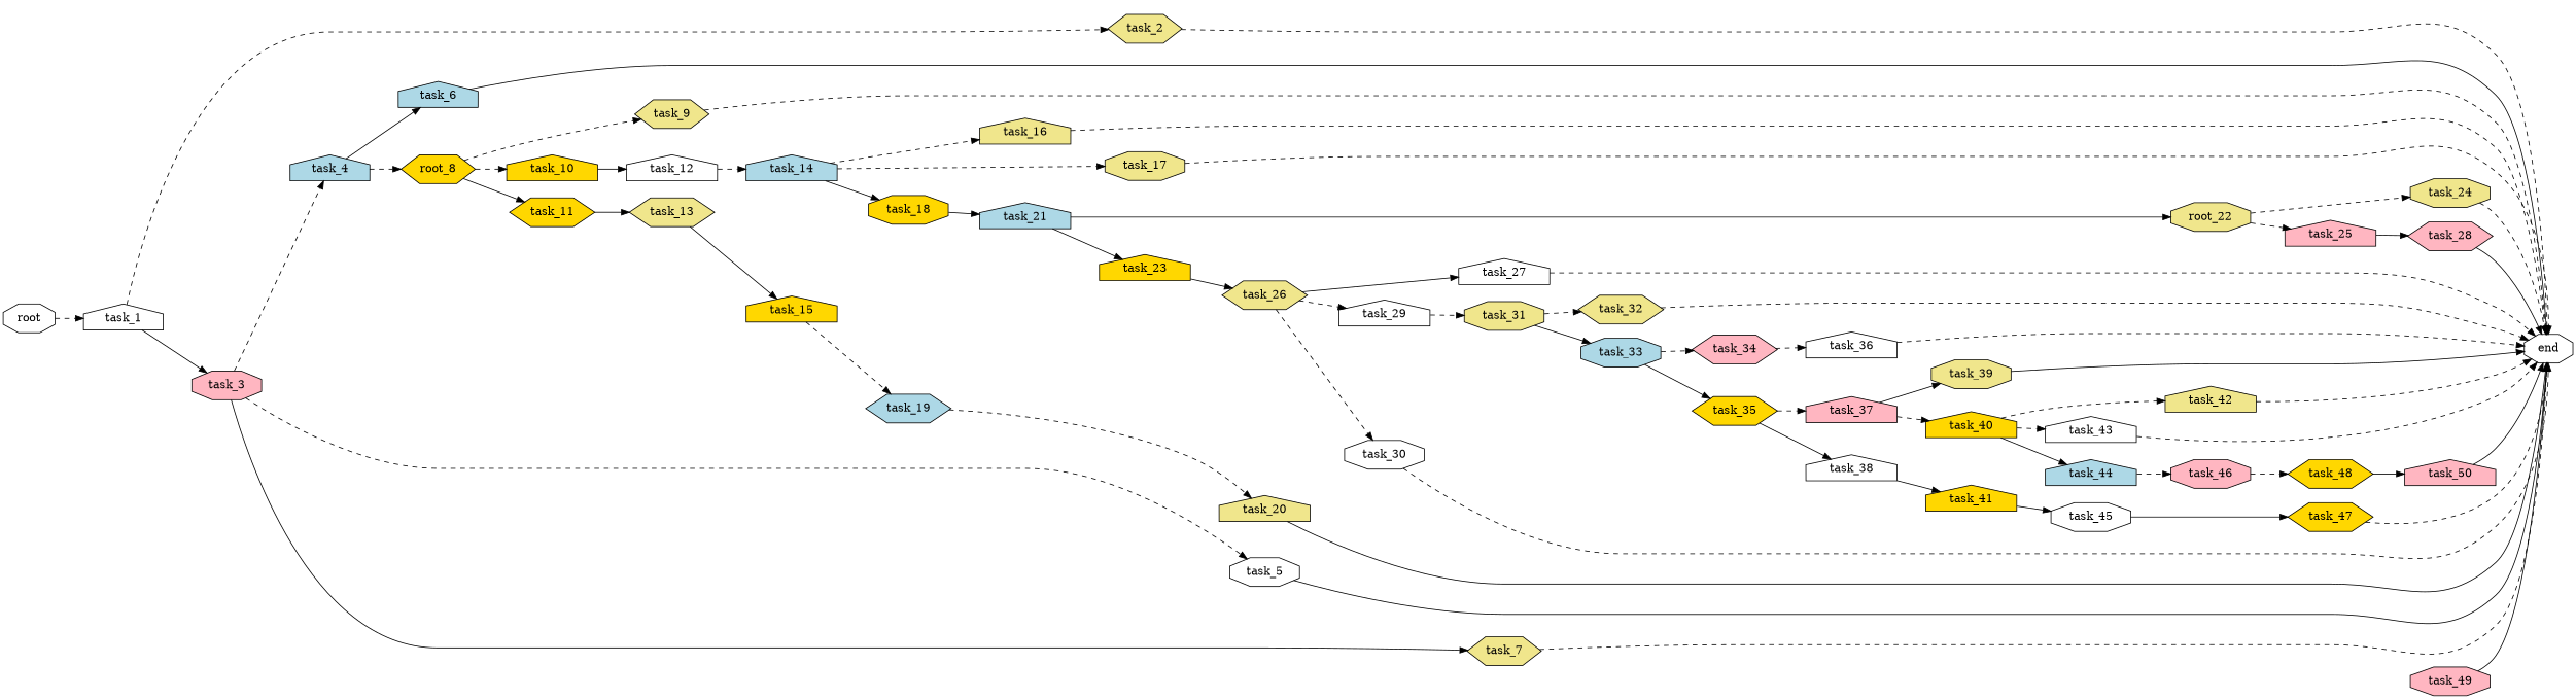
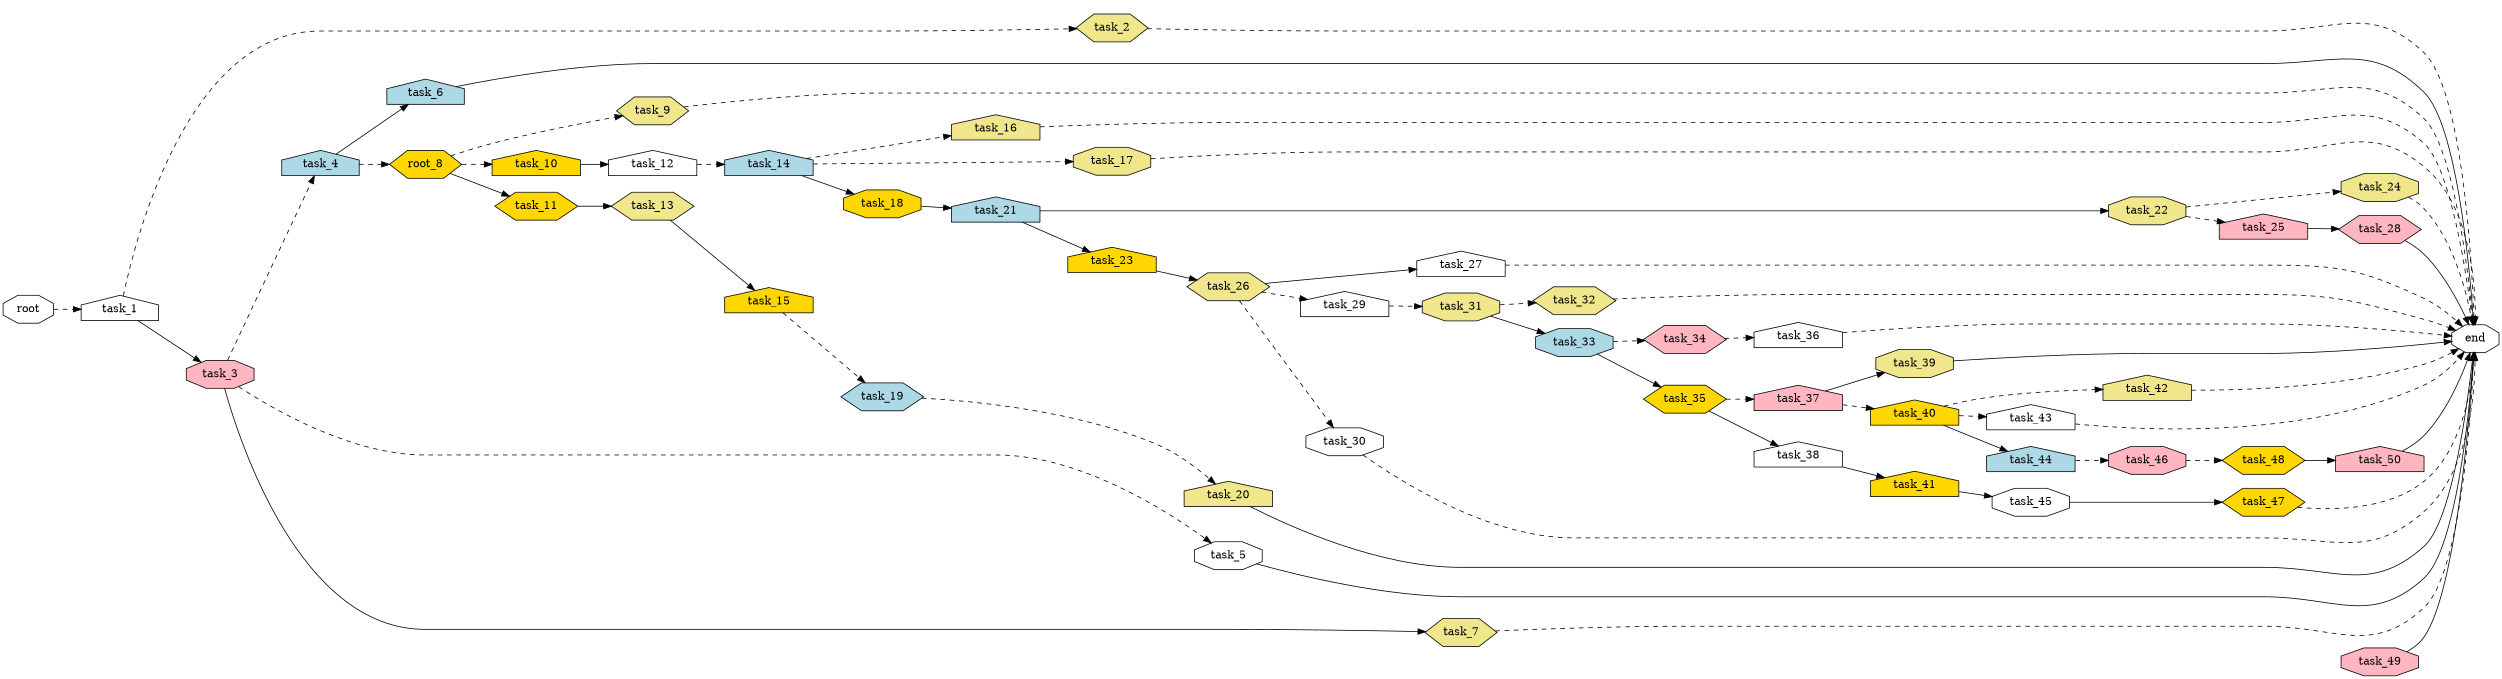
  digraph {
    rankdir=LR
    node [fillcolor=khaki shape=house style=filled]
    edge [style=dashed]
    root [fillcolor=white shape=octagon]
    task_1 [fillcolor=white]
    task_2 [shape=hexagon]
    task_3 [fillcolor=lightpink shape=octagon]
    end [fillcolor=white shape=octagon]
    task_4 [fillcolor=lightblue]
    task_5 [fillcolor=white shape=octagon]
    task_7 [shape=hexagon]
    task_6 [fillcolor=lightblue]
    n10 [fillcolor=gold label=root_8 shape=hexagon]
    task_9 [shape=hexagon]
    task_10 [fillcolor=gold]
    task_11 [fillcolor=gold shape=hexagon]
    task_12 [fillcolor=white]
    task_13 [shape=hexagon]
    task_14 [fillcolor=lightblue]
    task_15 [fillcolor=gold]
    task_16
    task_17 [shape=octagon]
    task_18 [fillcolor=gold shape=octagon]
    task_19 [fillcolor=lightblue shape=hexagon]
    task_21 [fillcolor=lightblue]
    task_20
-   task_22 [shape=octagon label=root_22]
+   task_22 [shape=octagon]
    task_23 [fillcolor=gold]
    task_24 [shape=octagon]
    task_25 [fillcolor=lightpink]
    task_26 [shape=hexagon]
    task_28 [fillcolor=lightpink shape=hexagon]
    task_27 [fillcolor=white]
    task_29 [fillcolor=white]
    task_30 [fillcolor=white shape=octagon]
    task_31 [shape=octagon]
    task_32 [shape=hexagon]
    task_33 [fillcolor=lightblue shape=octagon]
    task_34 [fillcolor=lightpink shape=hexagon]
    task_35 [fillcolor=gold shape=hexagon]
    task_36 [fillcolor=white]
    task_37 [fillcolor=lightpink]
    task_38 [fillcolor=white]
    task_39 [shape=octagon]
    task_40 [fillcolor=gold]
    task_41 [fillcolor=gold]
    task_42
    task_43 [fillcolor=white]
    task_44 [fillcolor=lightblue]
    task_45 [fillcolor=white shape=octagon]
    task_46 [fillcolor=lightpink shape=octagon]
    task_47 [fillcolor=gold shape=hexagon]
    task_48 [fillcolor=gold shape=hexagon]
    task_50 [fillcolor=lightpink]
    task_49 [fillcolor=lightpink shape=octagon]
    root -> task_1
    task_1 -> task_2
    task_1 -> task_3 [style=solid]
    task_2 -> end
    task_3 -> task_4
    task_3 -> task_5
    task_3 -> task_7 [style=solid]
    task_4 -> task_6 [style=solid]
    task_4 -> n10
    task_5 -> end [style=solid]
    task_7 -> end
    task_6 -> end [style=solid]
    n10 -> task_9
    n10 -> task_10
    n10 -> task_11 [style=solid]
    task_9 -> end
    task_10 -> task_12 [style=solid]
    task_11 -> task_13 [style=solid]
    task_12 -> task_14
    task_13 -> task_15 [style=solid]
    task_14 -> task_16
    task_14 -> task_17
    task_14 -> task_18 [style=solid]
    task_15 -> task_19
    task_16 -> end
    task_17 -> end
    task_18 -> task_21 [style=solid]
    task_19 -> task_20
    task_21 -> task_22 [style=solid]
    task_21 -> task_23 [style=solid]
    task_20 -> end [style=solid]
    task_22 -> task_24
    task_22 -> task_25
    task_23 -> task_26 [style=solid]
    task_24 -> end
    task_25 -> task_28 [style=solid]
    task_26 -> task_27 [style=solid]
    task_26 -> task_29
    task_26 -> task_30
    task_28 -> end [style=solid]
    task_27 -> end
    task_29 -> task_31
    task_30 -> end
    task_31 -> task_32
    task_31 -> task_33 [style=solid]
    task_32 -> end
    task_33 -> task_34
    task_33 -> task_35 [style=solid]
    task_34 -> task_36
    task_35 -> task_37
    task_35 -> task_38 [style=solid]
    task_36 -> end
    task_37 -> task_39 [style=solid]
    task_37 -> task_40
    task_38 -> task_41 [style=solid]
    task_39 -> end [style=solid]
    task_40 -> task_42
    task_40 -> task_43
    task_40 -> task_44 [style=solid]
    task_41 -> task_45 [style=solid]
    task_42 -> end
    task_43 -> end
    task_44 -> task_46
    task_45 -> task_47 [style=solid]
    task_46 -> task_48
    task_47 -> end
    task_48 -> task_50 [style=solid]
    task_50 -> end [style=solid]
    task_49 -> end [style=solid]
  }
